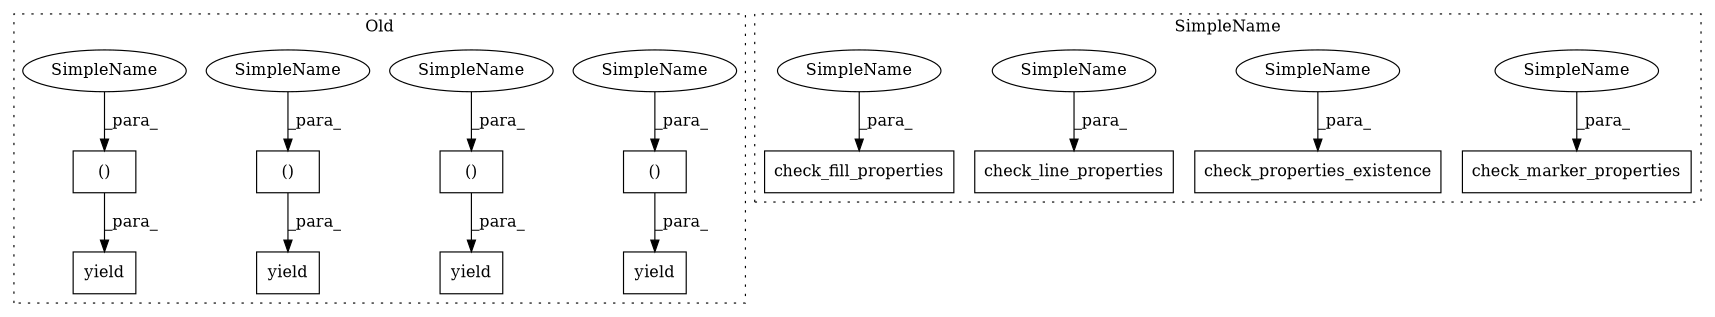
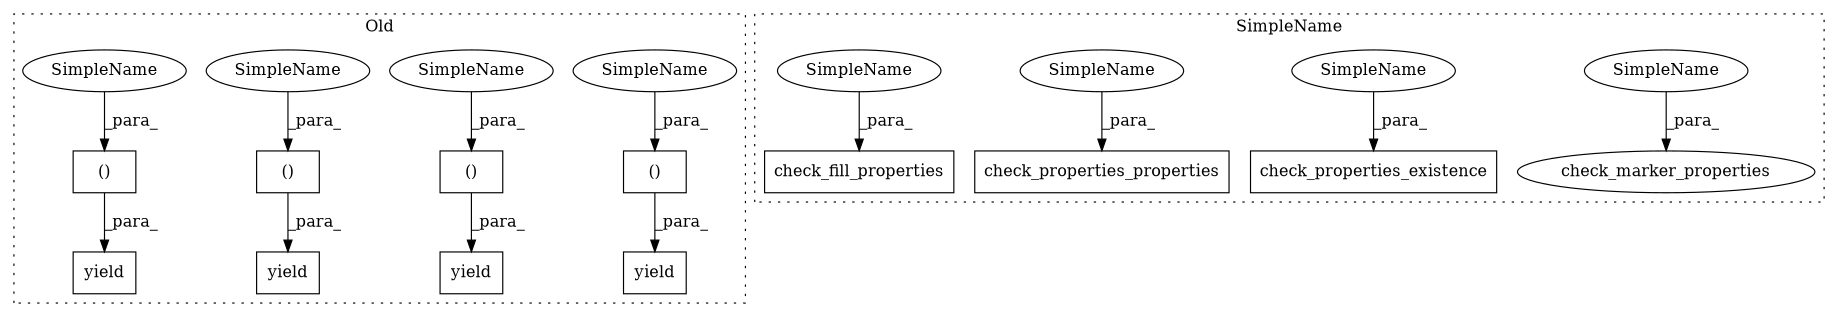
  digraph {
    node [a=42 l=6 shape=box]
    n1 [a=112 l=12 label=yield s=14957]
    n2 [a=106 l=40 label="()" s=14969]
    n3 [a=106 l=42 label="()" s=14908]
    n4 [a=112 l=12 label=yield s=14896]
    n5 [a=106 l=116 label="()" s=15087]
    n6 [a=112 l=12 label=yield s=15075]
    n7 [a=106 l=40 label="()" s=15028]
    n8 [a=112 l=12 label=yield s=15016]
    n9 [label=SimpleName s=15126 shape=ellipse]
    n10 [label=SimpleName s=15062 shape=ellipse]
    n11 [label=SimpleName s=14944 shape=ellipse]
    n12 [label=SimpleName s=15003 shape=ellipse]
-   n13 [a=32 l="24,1" label=check_marker_properties s="12292,12322"]
+   n13 [a=32 l="24,1" label=check_marker_properties s="12292,12322" shape=ellipse]
    n14 [a=32 l="27,1" label=check_properties_existence s="12399,12455"]
-   n15 [a=32 l="22,1" label=check_line_properties s="12364,12392"]
+   n15 [a=32 l="22,1" label=check_properties_properties s="12364,12392"]
    n16 [a=32 l="22,1" label=check_fill_properties s="12329,12357"]
    n17 [label=SimpleName s=12316 shape=ellipse]
    n18 [label=SimpleName s=12426 shape=ellipse]
    n19 [label=SimpleName s=12386 shape=ellipse]
    n20 [label=SimpleName s=12351 shape=ellipse]
    subgraph cluster_1 {
      label=Old
      style=dotted
      n1
      n2
      n3
      n4
      n5
      n6
      n7
      n8
      n9
      n10
      n11
      n12
    }
    subgraph cluster_2 {
      label=SimpleName
      style=dotted
      n13
      n14
      n15
      n16
      n17
      n18
      n19
      n20
    }
    n2 -> n1 [label=_para_]
    n3 -> n4 [label=_para_]
    n5 -> n6 [label=_para_]
    n7 -> n8 [label=_para_]
    n9 -> n5 [label=_para_]
    n10 -> n7 [label=_para_]
    n11 -> n3 [label=_para_]
    n12 -> n2 [label=_para_]
    n17 -> n13 [label=_para_]
    n18 -> n14 [label=_para_]
    n19 -> n15 [label=_para_]
    n20 -> n16 [label=_para_]
  }
